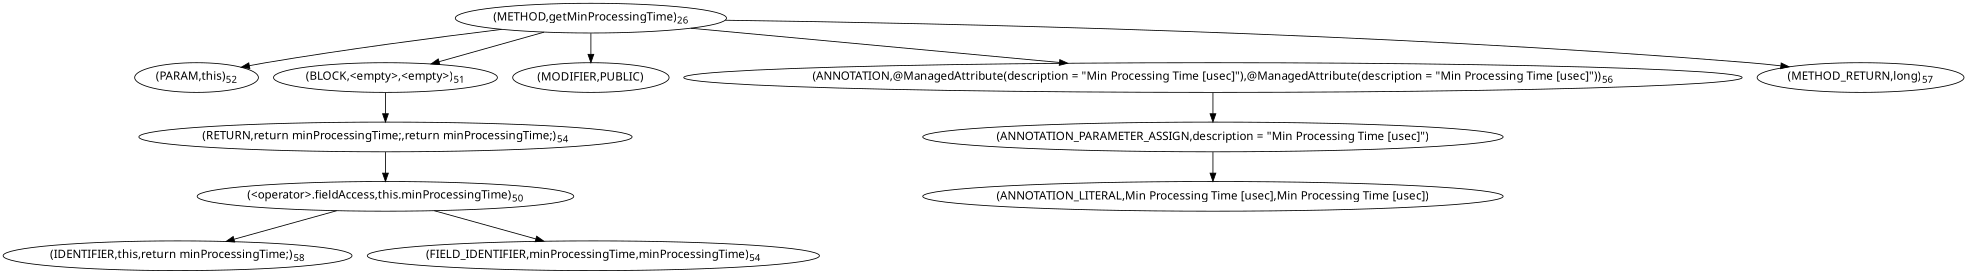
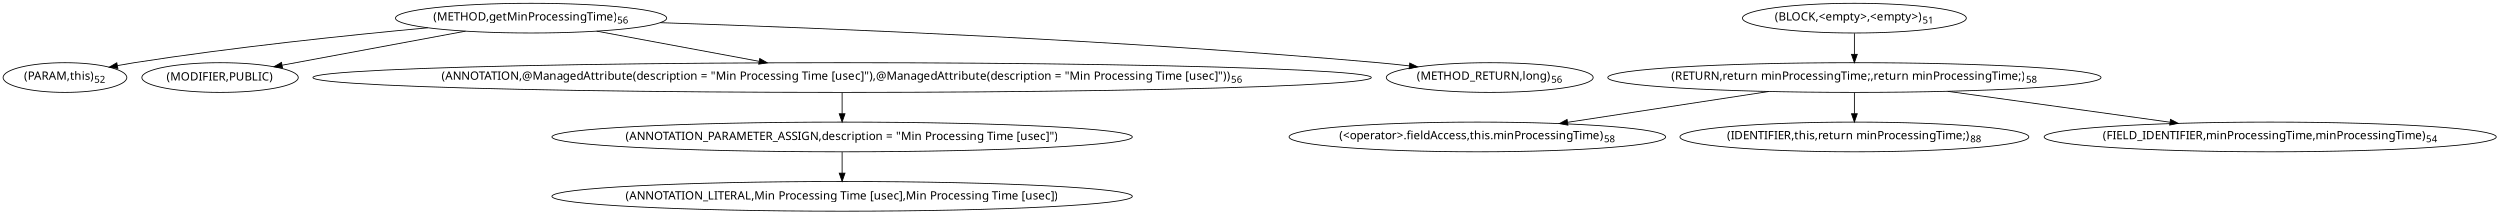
  digraph {
    fontname="Noto Sans"
    node [fontname="Noto Sans"]
    edge [fontname="Noto Sans"]
-   n1 [label=<(METHOD,getMinProcessingTime)<SUB>26</SUB>>]
+   n1 [label=<(METHOD,getMinProcessingTime)<SUB>56</SUB>>]
    n2 [label=<(PARAM,this)<SUB>52</SUB>>]
    n3 [label=<(BLOCK,&lt;empty&gt;,&lt;empty&gt;)<SUB>51</SUB>>]
    n4 [label=<(MODIFIER,PUBLIC)>]
    n5 [label=<(ANNOTATION,@ManagedAttribute(description = &quot;Min Processing Time [usec]&quot;),@ManagedAttribute(description = &quot;Min Processing Time [usec]&quot;))<SUB>56</SUB>>]
-   n6 [label=<(METHOD_RETURN,long)<SUB>57</SUB>>]
-   n7 [label=<(RETURN,return minProcessingTime;,return minProcessingTime;)<SUB>54</SUB>>]
+   n6 [label=<(METHOD_RETURN,long)<SUB>56</SUB>>]
+   n7 [label=<(RETURN,return minProcessingTime;,return minProcessingTime;)<SUB>58</SUB>>]
    n8 [label=<(ANNOTATION_PARAMETER_ASSIGN,description = &quot;Min Processing Time [usec]&quot;)>]
-   n9 [label=<(&lt;operator&gt;.fieldAccess,this.minProcessingTime)<SUB>50</SUB>>]
-   n10 [label=<(IDENTIFIER,this,return minProcessingTime;)<SUB>58</SUB>>]
+   n9 [label=<(&lt;operator&gt;.fieldAccess,this.minProcessingTime)<SUB>58</SUB>>]
+   n10 [label=<(IDENTIFIER,this,return minProcessingTime;)<SUB>88</SUB>>]
    n11 [label=<(FIELD_IDENTIFIER,minProcessingTime,minProcessingTime)<SUB>54</SUB>>]
    n12 [label=<(ANNOTATION_LITERAL,Min Processing Time [usec],Min Processing Time [usec])>]
    n1 -> n2
-   n1 -> n3
    n1 -> n4
    n1 -> n5
    n1 -> n6
    n3 -> n7
    n5 -> n8
    n7 -> n9
    n8 -> n12
-   n9 -> n10
-   n9 -> n11
+   n7 -> n10
+   n7 -> n11
  }
